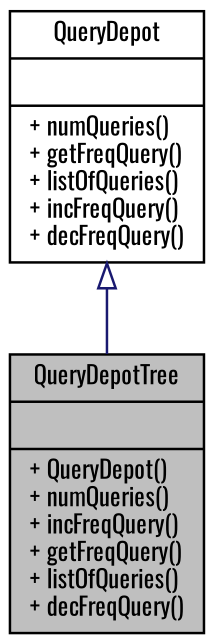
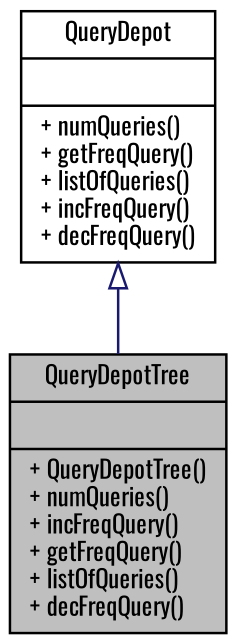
  digraph {
    fontname=Oswald
    node [color=black fontname=Oswald fontsize=10 shape=record style=filled]
-   n1 [fillcolor=grey75 fontcolor=black height=0.2 label="{QueryDepotTree\n||+ QueryDepot()\l+ numQueries()\l+ incFreqQuery()\l+ getFreqQuery()\l+ listOfQueries()\l+ decFreqQuery()\l}" width=0.4]
+   n1 [fillcolor=grey75 fontcolor=black height=0.2 label="{QueryDepotTree\n||+ QueryDepotTree()\l+ numQueries()\l+ incFreqQuery()\l+ getFreqQuery()\l+ listOfQueries()\l+ decFreqQuery()\l}" width=0.4]
    n2 [fillcolor=white height=0.2 label="{QueryDepot\n||+ numQueries()\l+ getFreqQuery()\l+ listOfQueries()\l+ incFreqQuery()\l+ decFreqQuery()\l}" width=0.4]
    n2 -> n1 [arrowtail=onormal color=midnightblue dir=back fontname=Oswald fontsize=10 labelfontname=Helvetica labelfontsize=10 style=solid]
  }
